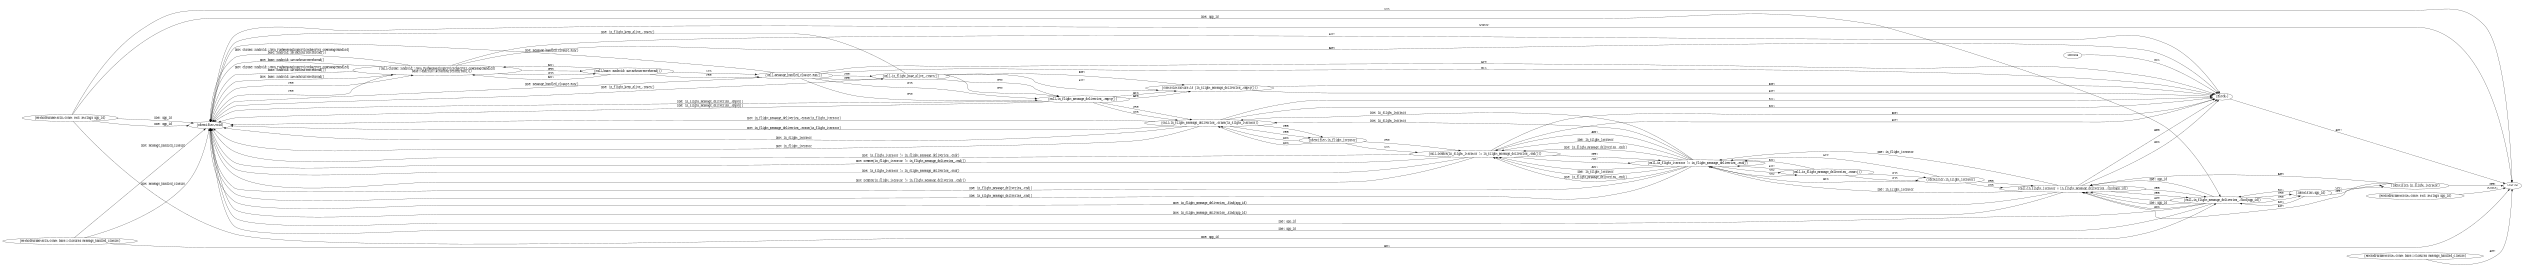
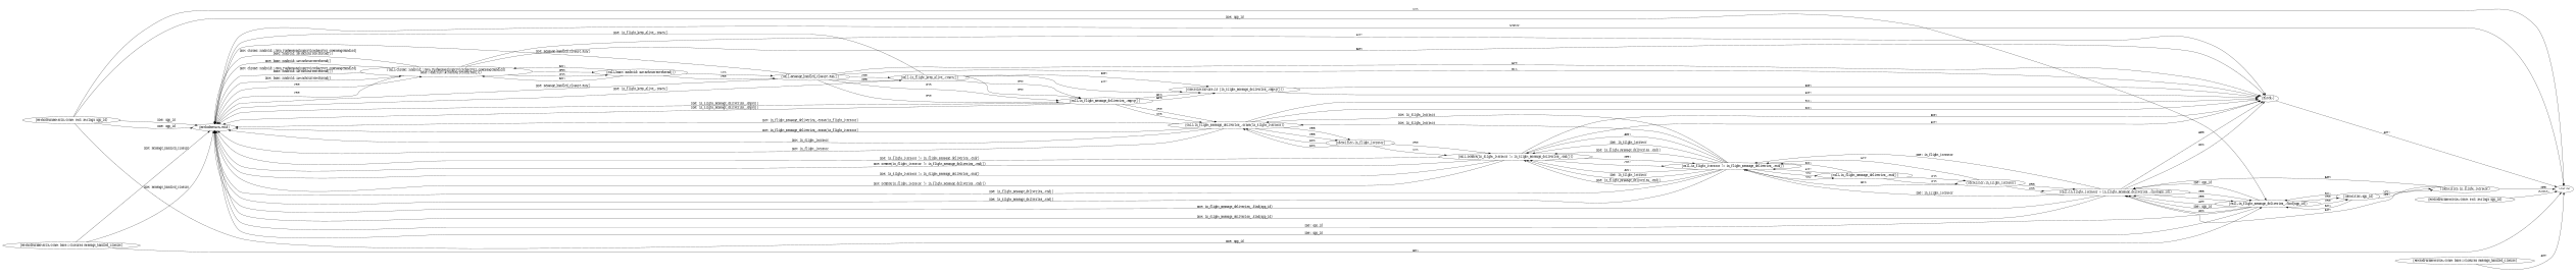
  digraph {
    fontname="Courier Prime"
    rankdir=LR
    node [fontname="Courier Prime"]
    edge [fontname="Courier Prime"]
-   n1 [label="(Identifier,void)"]
+   n1 [label="(MethodReturn,void)"]
    n2 [label="(Call,chrome::android::Java_PushMessagingServiceObserver_onMessageHandled(\n      base::android::AttachCurrentThread()))"]
    1000100
    n4 [label="(Block,)"]
    n5 [label="(Call,base::android::AttachCurrentThread())"]
    n6 [label="(ControlStructure,if (in_flight_message_deliveries_.empty()))"]
    n7 [label="(Call,in_flight_message_deliveries_.empty())"]
    n8 [label="(Call,in_flight_message_deliveries_.erase(in_flight_iterator))"]
    n9 [label="(Identifier,in_flight_iterator)"]
-   n10 [label="(Call,in_flight_base_alive_.reset())"]
+   n10 [label="(Call,in_flight_keep_alive_.reset())"]
    n11 [label="(Call,message_handled_closure.Run())"]
    n12 [label="(MethodParameterIn,const std::string& app_id)"]
    n13 [label="(Call,in_flight_message_deliveries_.find(app_id))"]
    n14 [label="(Identifier,app_id)"]
    n15 [label="(Call,in_flight_iterator = in_flight_message_deliveries_.find(app_id))"]
    n16 [label="(MethodParameterOut,const std::string& app_id)"]
    n17 [label="(MethodParameterIn,const base::Closure& message_handled_closure)"]
    n18 [label="(MethodParameterOut,const base::Closure& message_handled_closure)"]
    n19 [label="(Identifier,in_flight_iterator)"]
    n20 [label="(Call,in_flight_iterator != in_flight_message_deliveries_.end())"]
    n21 [label="(Call,DCHECK(in_flight_iterator != in_flight_message_deliveries_.end()))"]
-   n22 [label="(Call,in_flight_message_deliveries_.const())"]
+   n22 [label="(Call,in_flight_message_deliveries_.end())"]
    n23 [label="(Identifier,in_flight_iterator)"]
-   1000104
    n1 -> n2 [label="CFG: "]
    n1 -> n2 [label="CFG: "]
    n1 -> 1000100 [label="DCHECK: "]
    n2 -> n1 [label="DDG: chrome::android::Java_PushMessagingServiceObserver_onMessageHandled(\n      base::android::AttachCurrentThread())"]
    n2 -> n1 [label="DDG: base::android::AttachCurrentThread()"]
    n2 -> n1 [label="DDG: chrome::android::Java_PushMessagingServiceObserver_onMessageHandled(\n      base::android::AttachCurrentThread())"]
    n2 -> n1 [label="DDG: base::android::AttachCurrentThread()"]
    n2 -> n4 [label="AST: "]
    n2 -> n4 [label="AST: "]
    n2 -> n5 [label="CFG: "]
    n2 -> n5 [label="CFG: "]
    n4 -> 1000100 [label="AST: "]
    n5 -> n2 [label="AST: "]
    n5 -> n2 [label="AST: "]
    n5 -> n11 [label="CFG: "]
    n5 -> n11 [label="CFG: "]
    n6 -> n4 [label="AST: "]
    n6 -> n4 [label="AST: "]
    n7 -> n1 [label="DDG: in_flight_message_deliveries_.empty()"]
    n7 -> n1 [label="DDG: in_flight_message_deliveries_.empty()"]
    n7 -> n6 [label="AST: "]
    n7 -> n6 [label="AST: "]
    n7 -> n8 [label="CFG: "]
    n7 -> n8 [label="CFG: "]
    n8 -> n1 [label="DDG: in_flight_iterator"]
    n8 -> n1 [label="DDG: in_flight_message_deliveries_.erase(in_flight_iterator)"]
    n8 -> n1 [label="DDG: in_flight_iterator"]
    n8 -> n1 [label="DDG: in_flight_message_deliveries_.erase(in_flight_iterator)"]
    n8 -> n4 [label="AST: "]
    n8 -> n4 [label="AST: "]
    n8 -> n9 [label="CFG: "]
    n8 -> n9 [label="CFG: "]
    n9 -> n8 [label="AST: "]
    n9 -> n8 [label="AST: "]
    n9 -> n21 [label="CFG: "]
    n9 -> n21 [label="CFG: "]
    n10 -> n1 [label="DDG: in_flight_keep_alive_.reset()"]
    n10 -> n1 [label="DDG: in_flight_keep_alive_.reset()"]
    n10 -> n6 [label="AST: "]
    n10 -> n6 [label="AST: "]
    n10 -> n7 [label="CFG: "]
    n10 -> n7 [label="CFG: "]
    n11 -> n1 [label="DDG: message_handled_closure.Run()"]
    n11 -> n1 [label="DDG: message_handled_closure.Run()"]
    n11 -> n4 [label="AST: "]
    n11 -> n4 [label="AST: "]
    n11 -> n7 [label="CFG: "]
    n11 -> n7 [label="CFG: "]
    n11 -> n10 [label="CFG: "]
    n11 -> n10 [label="CFG: "]
    n12 -> n1 [label="DDG: app_id"]
    n12 -> n1 [label="DDG: app_id"]
    n12 -> 1000100 [label="CFG: "]
    n12 -> n13 [label="DDG: app_id"]
    n12 -> n13 [label="DDG: app_id"]
    n13 -> n1 [label="DDG: app_id"]
    n13 -> n1 [label="DDG: app_id"]
    n13 -> n14 [label="CFG: "]
    n13 -> n14 [label="CFG: "]
    n13 -> n15 [label="AST: "]
    n13 -> n15 [label="DDG: app_id"]
    n13 -> n15 [label="AST: "]
    n13 -> n15 [label="DDG: app_id"]
    n14 -> n13 [label="AST: "]
    n14 -> n13 [label="AST: "]
    n14 -> n19 [label="CFG: "]
    n14 -> n19 [label="CFG: "]
    n15 -> n1 [label="DDG: in_flight_message_deliveries_.find(app_id)"]
    n15 -> n1 [label="DDG: in_flight_message_deliveries_.find(app_id)"]
    n15 -> n4 [label="AST: "]
    n15 -> n4 [label="AST: "]
    n15 -> n13 [label="CFG: "]
    n15 -> n13 [label="CFG: "]
    n15 -> n20 [label="DDG: in_flight_iterator"]
    n15 -> n20 [label="DDG: in_flight_iterator"]
    n16 -> 1000100 [label="DCHECK: "]
    n17 -> n1 [label="DDG: message_handled_closure"]
    n17 -> n1 [label="DDG: message_handled_closure"]
    n17 -> 1000100 [label="AST: "]
    n18 -> 1000100 [label="AST: "]
    n19 -> 1000100 [label="CFG: "]
    n19 -> n15 [label="AST: "]
    n19 -> n15 [label="AST: "]
    n20 -> n1 [label="DDG: in_flight_message_deliveries_.end()"]
    n20 -> n1 [label="DDG: in_flight_message_deliveries_.end()"]
    n20 -> n8 [label="DDG: in_flight_iterator"]
    n20 -> n8 [label="DDG: in_flight_iterator"]
    n20 -> n21 [label="AST: "]
    n20 -> n21 [label="DDG: in_flight_iterator"]
    n20 -> n21 [label="DDG: in_flight_message_deliveries_.end()"]
    n20 -> n21 [label="AST: "]
    n20 -> n21 [label="DDG: in_flight_iterator"]
    n20 -> n21 [label="DDG: in_flight_message_deliveries_.end()"]
    n20 -> n22 [label="CFG: "]
    n20 -> n22 [label="CFG: "]
    n21 -> n1 [label="DDG: DCHECK(in_flight_iterator != in_flight_message_deliveries_.end())"]
    n21 -> n1 [label="DDG: in_flight_iterator != in_flight_message_deliveries_.end()"]
    n21 -> n1 [label="DDG: DCHECK(in_flight_iterator != in_flight_message_deliveries_.end())"]
    n21 -> n1 [label="DDG: in_flight_iterator != in_flight_message_deliveries_.end()"]
    n21 -> n4 [label="AST: "]
    n21 -> n4 [label="AST: "]
    n21 -> n20 [label="CFG: "]
    n21 -> n20 [label="CFG: "]
    n22 -> n20 [label="AST: "]
    n22 -> n20 [label="AST: "]
    n22 -> n23 [label="CFG: "]
    n22 -> n23 [label="CFG: "]
    n23 -> n15 [label="CFG: "]
    n23 -> n15 [label="CFG: "]
    n23 -> n20 [label="AST: "]
    n23 -> n20 [label="AST: "]
-   1000104 -> n4 [label="AST: "]
  }
